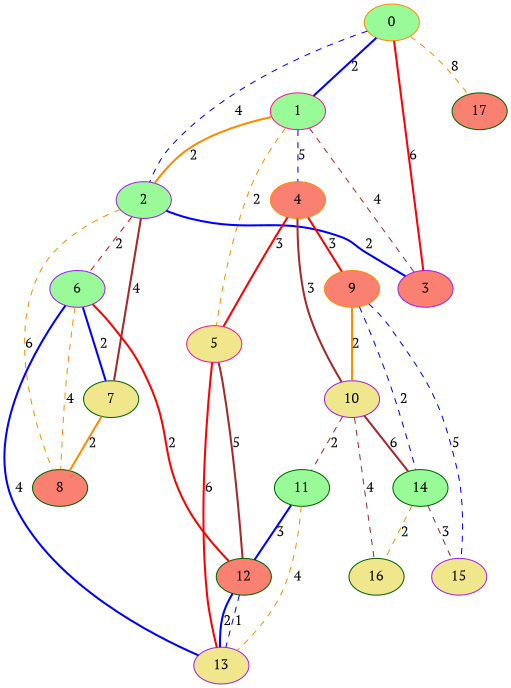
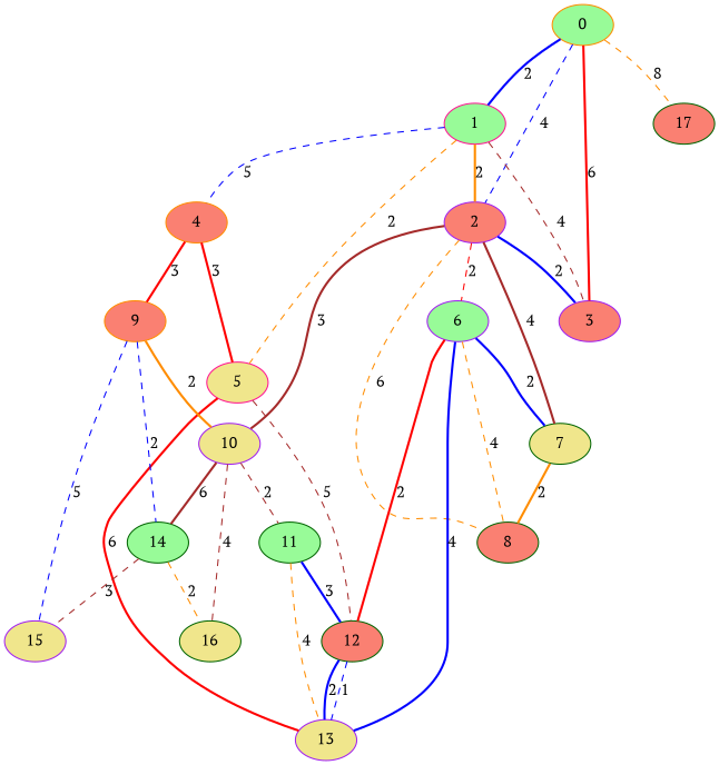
  graph {
    fontname="PT Serif"
    node [color=darkgreen fillcolor=palegreen fontname="PT Serif" style=filled weight=1]
    edge [color=blue fontname="PT Serif" style=bold]
    0 [color=darkorange]
    1 [color=deeppink]
-   2 [color=purple]
+   2 [color=purple fillcolor=salmon]
    3 [color=purple fillcolor=salmon]
    17 [fillcolor=salmon weight=4]
    4 [color=darkorange fillcolor=salmon]
    5 [color=deeppink fillcolor=khaki]
    6 [color=purple]
    7 [fillcolor=khaki]
    8 [fillcolor=salmon]
    9 [color=darkorange fillcolor=salmon]
    10 [color=purple fillcolor=khaki]
    12 [fillcolor=salmon]
    13 [color=purple fillcolor=khaki]
    14
    15 [color=purple fillcolor=khaki]
    11
    16 [fillcolor=khaki]
    0 -- 1 [label=2]
    0 -- 2 [label=4 style=dashed]
    0 -- 3 [color=red label=6]
    0 -- 17 [color=darkorange label=8 style=dashed]
    1 -- 2 [color=darkorange label=2]
    1 -- 3 [color=brown label=4 style=dashed]
    1 -- 4 [label=5 style=dashed]
    1 -- 5 [color=darkorange label=2 style=dashed]
    2 -- 3 [label=2]
    2 -- 6 [color=red label=2 style=dashed]
    2 -- 7 [color=brown label=4]
    2 -- 8 [color=darkorange label=6 style=dashed]
    4 -- 5 [color=red label=3]
    4 -- 9 [color=red label=3]
-   4 -- 10 [color=brown label=3]
-   5 -- 12 [color=brown label=5]
+   2 -- 10 [color=brown label=3]
+   5 -- 12 [color=brown label=5 style=dashed]
    5 -- 13 [color=red label=6]
    6 -- 7 [label=2]
    6 -- 8 [color=darkorange label=4 style=dashed]
    6 -- 12 [color=red label=2]
    6 -- 13 [label=4]
    7 -- 8 [color=darkorange label=2]
    9 -- 10 [color=darkorange label=2]
    9 -- 14 [label=2 style=dashed]
    9 -- 15 [label=5 style=dashed]
    10 -- 14 [color=brown label=6]
    10 -- 11 [color=brown label=2 style=dashed]
    10 -- 16 [color=brown label=4 style=dashed]
    12 -- 13 [label=1 style=dashed]
    12 -- 13 [label=2]
    14 -- 15 [color=brown label=3 style=dashed]
    14 -- 16 [color=darkorange label=2 style=dashed]
    11 -- 12 [label=3]
    11 -- 13 [color=darkorange label=4 style=dashed]
  }
